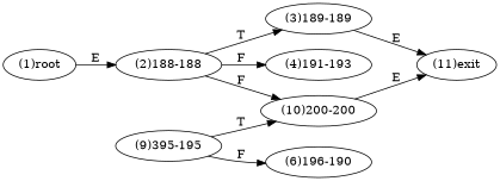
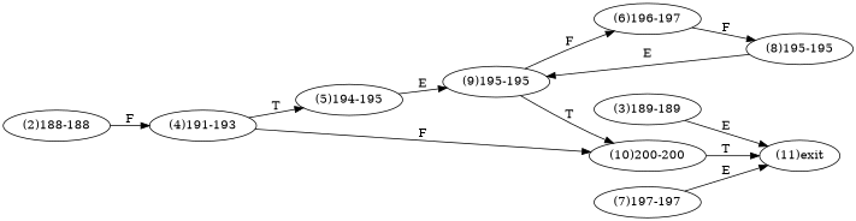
  digraph {
    rankdir=LR
-   n1 [label="(1)root"]
    n2 [label="(2)188-188"]
    n3 [label="(3)189-189"]
    n4 [label="(4)191-193"]
    n5 [label="(11)exit"]
+   n6 [label="(5)194-195"]
    n7 [label="(10)200-200"]
-   n8 [label="(9)395-195"]
-   n9 [label="(6)196-190"]
-   n1 -> n2 [label=E]
-   n2 -> n3 [label=T]
+   n8 [label="(9)195-195"]
+   n9 [label="(6)196-197"]
+   n10 [label="(8)195-195"]
+   n11 [label="(7)197-197"]
    n2 -> n4 [label=F]
    n3 -> n5 [label=E]
-   n2 -> n7 [label=F]
-   n7 -> n5 [label=E]
+   n4 -> n6 [label=T]
+   n4 -> n7 [label=F]
+   n6 -> n8 [label=E]
+   n7 -> n5 [label=T]
    n8 -> n7 [label=T]
    n8 -> n9 [label=F]
+   n9 -> n10 [label=F]
+   n10 -> n8 [label=E]
+   n11 -> n5 [label=E]
  }
